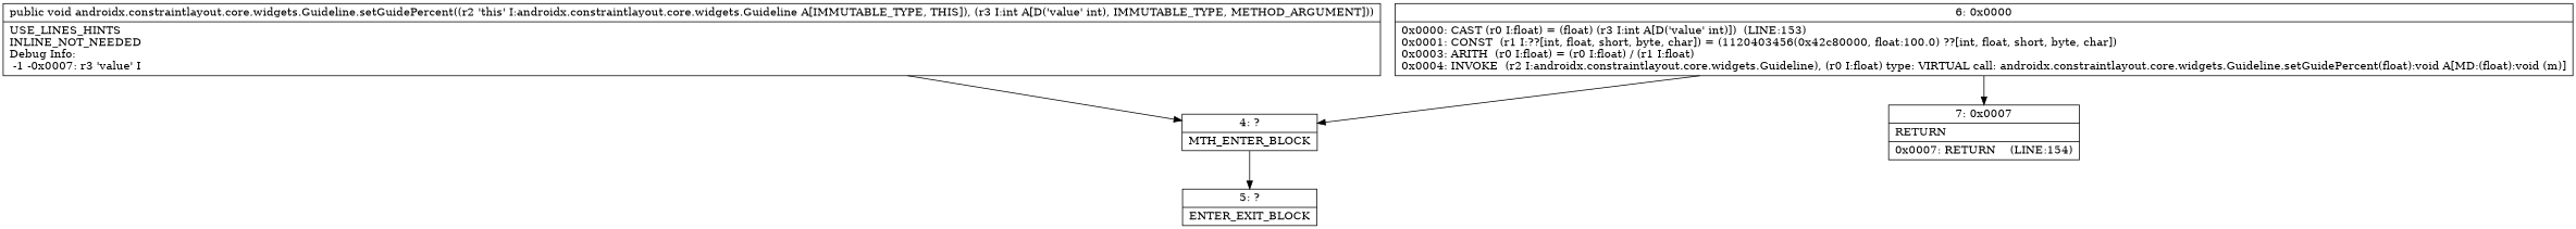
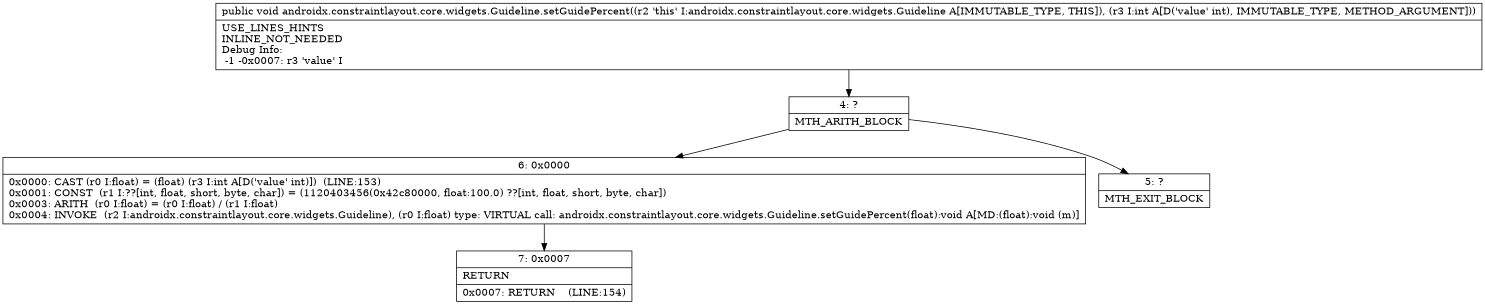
  digraph {
    node [shape=record]
-   n1 [label="{4\:\ ?|MTH_ENTER_BLOCK\l}"]
+   n1 [label="{4\:\ ?|MTH_ARITH_BLOCK\l}"]
    n2 [label="{6\:\ 0x0000|0x0000: CAST (r0 I:float) = (float) (r3 I:int A[D('value' int)])  (LINE:153)\l0x0001: CONST  (r1 I:??[int, float, short, byte, char]) = (1120403456(0x42c80000, float:100.0) ??[int, float, short, byte, char]) \l0x0003: ARITH  (r0 I:float) = (r0 I:float) \/ (r1 I:float) \l0x0004: INVOKE  (r2 I:androidx.constraintlayout.core.widgets.Guideline), (r0 I:float) type: VIRTUAL call: androidx.constraintlayout.core.widgets.Guideline.setGuidePercent(float):void A[MD:(float):void (m)]\l}"]
-   n3 [label="{5\:\ ?|ENTER_EXIT_BLOCK\l}"]
+   n3 [label="{5\:\ ?|MTH_EXIT_BLOCK\l}"]
    n4 [label="{7\:\ 0x0007|RETURN\l|0x0007: RETURN    (LINE:154)\l}"]
    n5 [label="{public void androidx.constraintlayout.core.widgets.Guideline.setGuidePercent((r2 'this' I:androidx.constraintlayout.core.widgets.Guideline A[IMMUTABLE_TYPE, THIS]), (r3 I:int A[D('value' int), IMMUTABLE_TYPE, METHOD_ARGUMENT]))  | USE_LINES_HINTS\lINLINE_NOT_NEEDED\lDebug Info:\l  \-1 \-0x0007: r3 'value' I\l}"]
-   n2 -> n1
+   n1 -> n2
    n1 -> n3
    n2 -> n4
    n5 -> n1
  }
